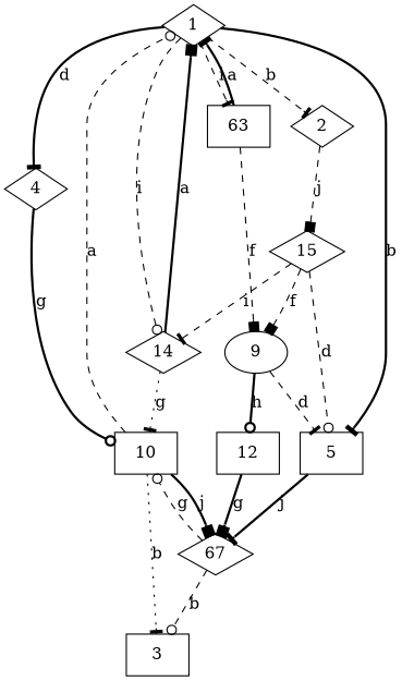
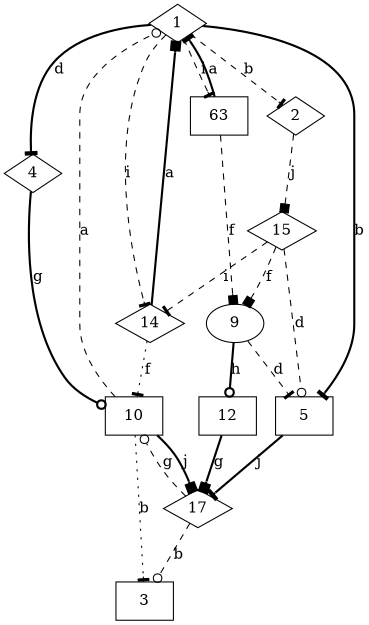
  strict digraph {
    node [shape=diamond]
    edge [arrowhead=tee style=dashed]
    1
    2
    4
    n4 [label=63 shape=box]
    14
    5 [shape=box]
    15
    3 [shape=box]
    10 [shape=box]
    9 [shape=ellipse]
-   17 [label=67]
+   17
    12 [shape=box]
    1 -> 2 [label=b]
    1 -> 4 [label=d style=bold]
    1 -> n4 [label=i]
-   1 -> 14 [arrowhead=odot label=i]
+   1 -> 14 [label=i]
    1 -> 5 [label=b style=bold]
    2 -> 15 [arrowhead=box label=j]
    4 -> 10 [arrowhead=odot label=g style=bold]
    n4 -> 1 [label=a style=bold]
    n4 -> 9 [arrowhead=box label=f]
    14 -> 1 [arrowhead=box label=a style=bold]
-   14 -> 10 [label=g style=dotted]
+   14 -> 10 [label=f style=dotted]
    5 -> 17 [label=j style=bold]
    15 -> 14 [label=i]
    15 -> 5 [arrowhead=odot label=d]
    15 -> 9 [arrowhead=box label=f]
    10 -> 1 [arrowhead=odot label=a]
    10 -> 3 [label=b style=dotted]
    10 -> 17 [arrowhead=box label=j style=bold]
    9 -> 5 [label=d]
    9 -> 12 [arrowhead=odot label=h style=bold]
    17 -> 3 [arrowhead=odot label=b]
    17 -> 10 [arrowhead=odot label=g]
    12 -> 17 [arrowhead=box label=g style=bold]
  }
